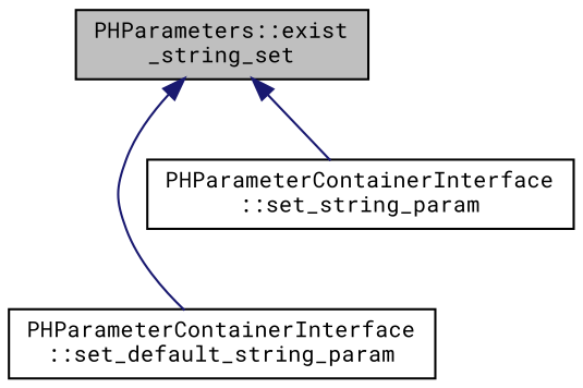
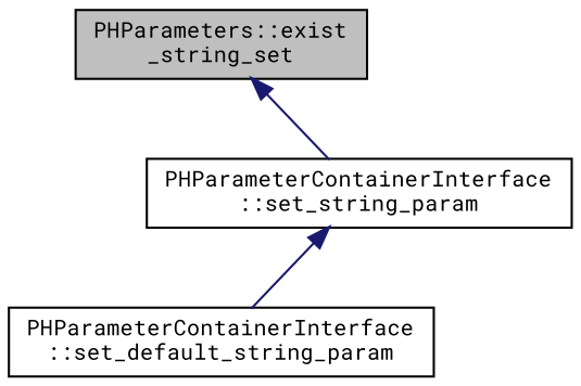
  digraph {
    fontname="Roboto Mono"
    rankdir=TB
    node [color=black fontname="Roboto Mono" fontsize=10 shape=record]
    edge [color=midnightblue dir=back fontname="Roboto Mono" fontsize=10 labelfontname=FreeSans labelfontsize=10 style=solid]
    n1 [fillcolor=grey75 fontcolor=black height=0.2 label="PHParameters::exist\l_string_set" style=filled width=0.4]
    n2 [height=0.2 label="PHParameterContainerInterface\l::set_default_string_param" width=0.4]
    n3 [height=0.2 label="PHParameterContainerInterface\l::set_string_param" width=0.4]
-   n1 -> n2
+   n3 -> n2
    n1 -> n3
  }
